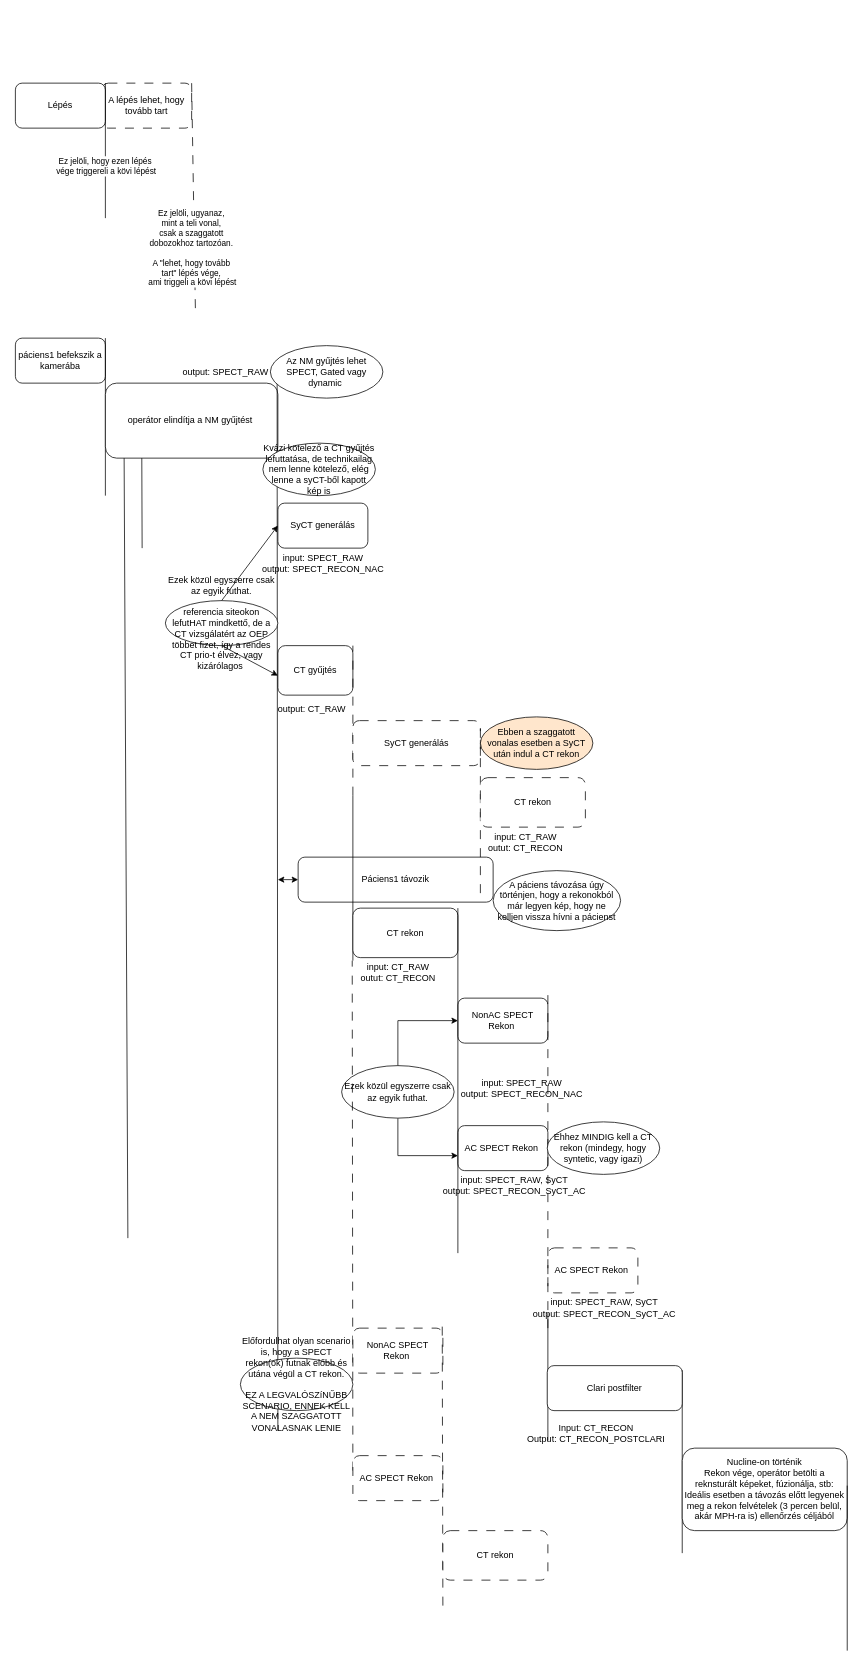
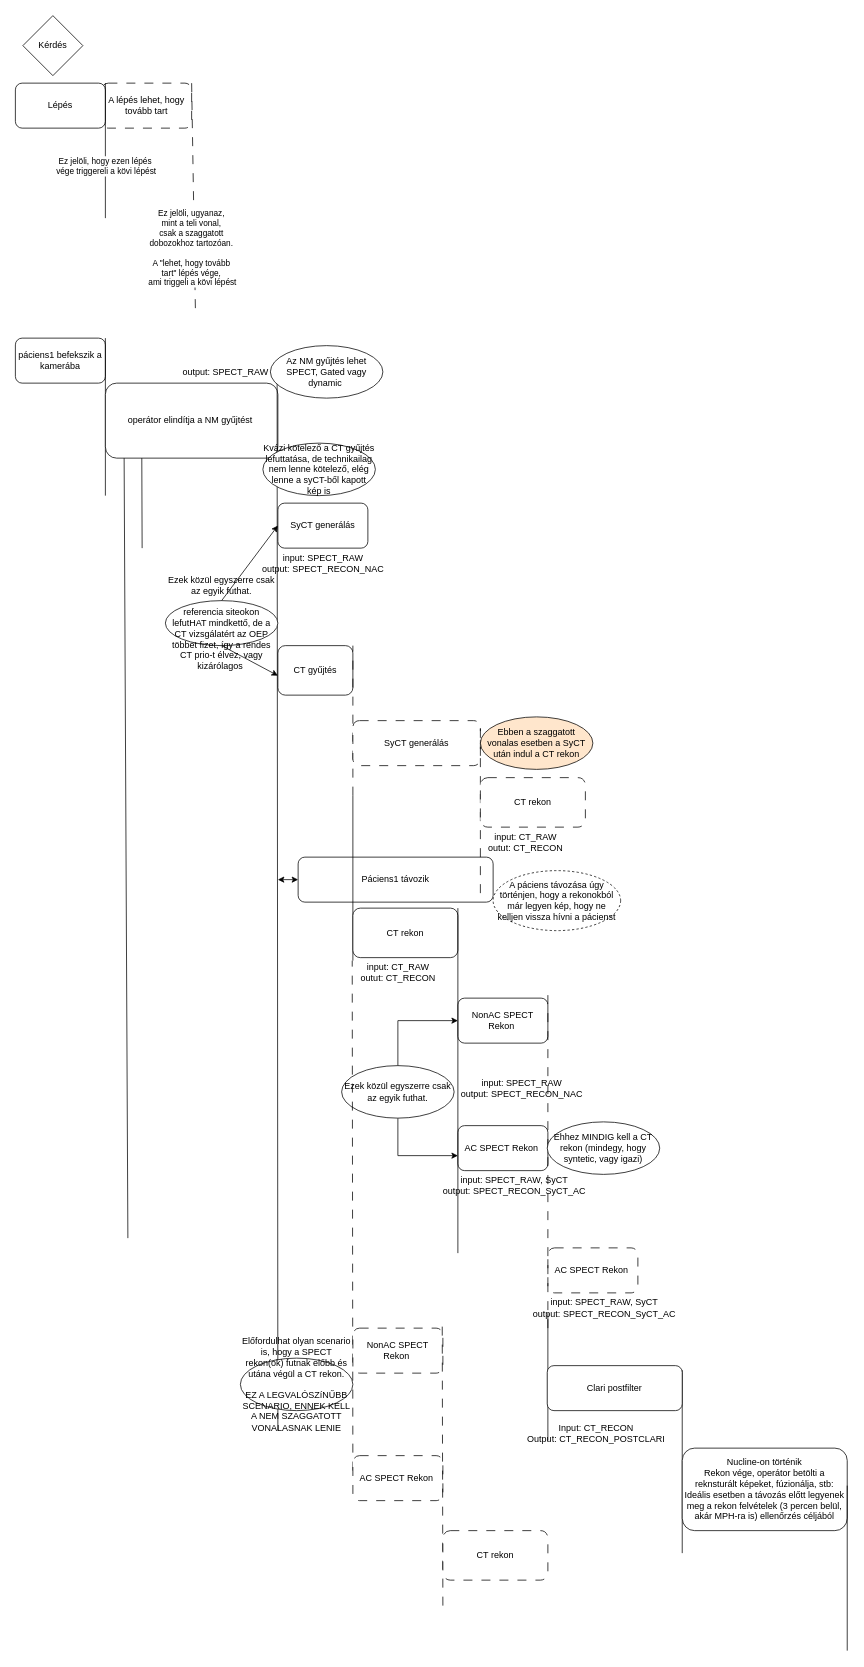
  <mxCell id="0" />
  <mxCell id="1" parent="0" />
  <mxCell id="2" value="páciens1 befekszik a kamerába" style="rounded=1;whiteSpace=wrap;html=1;" parent="1" vertex="1"><mxGeometry x="20" y="450" width="120" height="60" as="geometry" /></mxCell>
  <mxCell id="3" value="" style="endArrow=none;html=1;rounded=0;entryX=1;entryY=0;entryDx=0;entryDy=0;" parent="1" target="2" edge="1"><mxGeometry width="50" height="50" relative="1" as="geometry"><mxPoint x="140" y="660" as="sourcePoint" /><mxPoint x="410" y="620" as="targetPoint" /></mxGeometry></mxCell>
  <mxCell id="4" value="&lt;div&gt;operátor elindítja a&amp;nbsp;NM&amp;nbsp;&lt;span style=&quot;background-color: initial;&quot;&gt;gyűjtést&amp;nbsp;&lt;/span&gt;&lt;/div&gt;" style="rounded=1;whiteSpace=wrap;html=1;" parent="1" vertex="1"><mxGeometry x="140" y="510" width="230" height="100" as="geometry" /></mxCell>
  <mxCell id="5" value="" style="endArrow=none;html=1;rounded=0;" parent="1" edge="1"><mxGeometry width="50" height="50" relative="1" as="geometry"><mxPoint x="189" y="730" as="sourcePoint" /><mxPoint x="188.57" y="610" as="targetPoint" /></mxGeometry></mxCell>
  <mxCell id="6" value="A lépés lehet, hogy tovább tart" style="rounded=1;whiteSpace=wrap;html=1;dashed=1;dashPattern=12 12;" parent="1" vertex="1"><mxGeometry x="135" y="110" width="120" height="60" as="geometry" /></mxCell>
+ <mxCell id="7" value="Kérdés" style="rhombus;whiteSpace=wrap;html=1;" parent="1" vertex="1"><mxGeometry x="30" y="20" width="80" height="80" as="geometry" /></mxCell>
  <mxCell id="8" value="Lépés" style="rounded=1;whiteSpace=wrap;html=1;" parent="1" vertex="1"><mxGeometry x="20" y="110" width="120" height="60" as="geometry" /></mxCell>
  <mxCell id="9" value="" style="endArrow=none;html=1;rounded=0;entryX=1;entryY=0;entryDx=0;entryDy=0;" parent="1" target="8" edge="1"><mxGeometry width="50" height="50" relative="1" as="geometry"><mxPoint x="140" y="290" as="sourcePoint" /><mxPoint x="140" y="220" as="targetPoint" /></mxGeometry></mxCell>
  <mxCell id="10" value="Ez jelöli, hogy ezen lépés&amp;nbsp;&lt;div&gt;vége triggereli a kövi lépést&lt;/div&gt;" style="edgeLabel;html=1;align=center;verticalAlign=middle;resizable=0;points=[];" parent="9" vertex="1" connectable="0"><mxGeometry y="-3" relative="1" as="geometry"><mxPoint x="-3" y="20" as="offset" /></mxGeometry></mxCell>
  <mxCell id="11" value="" style="endArrow=none;html=1;rounded=0;dashed=1;dashPattern=12 12;" parent="1" edge="1"><mxGeometry width="50" height="50" relative="1" as="geometry"><mxPoint x="260" y="410" as="sourcePoint" /><mxPoint x="255" y="110" as="targetPoint" /></mxGeometry></mxCell>
  <mxCell id="12" value="Ez jelöli, ugyanaz,&amp;nbsp;&lt;div&gt;mint a teli vonal,&amp;nbsp;&lt;div&gt;csak a szaggatott&amp;nbsp;&lt;/div&gt;&lt;div&gt;dobozokhoz tartozóan.&amp;nbsp;&lt;/div&gt;&lt;div&gt;&lt;br&gt;&lt;/div&gt;&lt;div&gt;A &quot;lehet, hogy tovább&amp;nbsp;&lt;/div&gt;&lt;div&gt;tart&quot; lépés vége,&amp;nbsp;&lt;/div&gt;&lt;div&gt;ami triggeli a kövi lépést&lt;/div&gt;&lt;/div&gt;" style="edgeLabel;html=1;align=center;verticalAlign=middle;resizable=0;points=[];" parent="11" vertex="1" connectable="0"><mxGeometry y="-3" relative="1" as="geometry"><mxPoint x="-5" y="70" as="offset" /></mxGeometry></mxCell>
  <mxCell id="13" style="edgeStyle=orthogonalEdgeStyle;rounded=0;orthogonalLoop=1;jettySize=auto;html=1;exitX=0;exitY=0.5;exitDx=0;exitDy=0;startArrow=classic;startFill=1;" parent="1" source="14" edge="1"><mxGeometry relative="1" as="geometry"><mxPoint x="370" y="1172.286" as="targetPoint" /></mxGeometry></mxCell>
  <mxCell id="14" value="Páciens1 távozik" style="rounded=1;whiteSpace=wrap;html=1;" parent="1" vertex="1"><mxGeometry x="397" y="1142" width="260" height="60" as="geometry" /></mxCell>
  <mxCell id="15" value="NonAC SPECT Rekon&amp;nbsp;" style="rounded=1;whiteSpace=wrap;html=1;" parent="1" vertex="1"><mxGeometry x="610" y="1330" width="120" height="60" as="geometry" /></mxCell>
  <mxCell id="16" value="" style="endArrow=none;html=1;rounded=0;entryX=1;entryY=0;entryDx=0;entryDy=0;" parent="1" edge="1"><mxGeometry width="50" height="50" relative="1" as="geometry"><mxPoint x="909.13" y="2070" as="sourcePoint" /><mxPoint x="909.13" y="1826" as="targetPoint" /></mxGeometry></mxCell>
  <mxCell id="17" value="&lt;div&gt;Nucline-on történik&lt;/div&gt;Rekon vége, operátor betölti a reknsturált képeket, fúzionálja, stb: Ideális esetben a távozás előtt legyenek meg a rekon felvételek (3 percen belül, akár MPH-ra is) ellenőrzés céljából" style="rounded=1;whiteSpace=wrap;html=1;" parent="1" vertex="1"><mxGeometry x="909.13" y="1930" width="220" height="110" as="geometry" /></mxCell>
  <mxCell id="18" value="" style="endArrow=none;html=1;rounded=0;entryX=1;entryY=0;entryDx=0;entryDy=0;" parent="1" edge="1"><mxGeometry width="50" height="50" relative="1" as="geometry"><mxPoint x="1129.13" y="2200" as="sourcePoint" /><mxPoint x="1129.13" y="1980" as="targetPoint" /></mxGeometry></mxCell>
  <mxCell id="19" value="output: SPECT_RAW" style="text;html=1;align=center;verticalAlign=middle;resizable=0;points=[];autosize=1;strokeColor=none;fillColor=none;" parent="1" vertex="1"><mxGeometry x="230" y="480" width="140" height="30" as="geometry" /></mxCell>
  <mxCell id="20" value="&lt;div&gt;&lt;div&gt;input: SPECT_RAW&lt;/div&gt;&lt;div&gt;output: SPECT_RECON_NAC&lt;/div&gt;&lt;/div&gt;" style="text;html=1;align=center;verticalAlign=middle;resizable=0;points=[];autosize=1;strokeColor=none;fillColor=none;" parent="1" vertex="1"><mxGeometry x="600" y="1430" width="190" height="40" as="geometry" /></mxCell>
  <mxCell id="21" value="CT gyűjtés" style="rounded=1;whiteSpace=wrap;html=1;" parent="1" vertex="1"><mxGeometry x="370" y="860" width="100" height="66" as="geometry" /></mxCell>
- <mxCell id="22" value="&lt;div&gt;output: CT_RAW&lt;/div&gt;" style="text;html=1;align=center;verticalAlign=middle;resizable=0;points=[];autosize=1;strokeColor=none;fillColor=none;" parent="1" vertex="1"><mxGeometry x="360" y="930" width="110" height="30" as="geometry" /></mxCell>
  <mxCell id="23" value="" style="endArrow=none;html=1;rounded=0;entryX=1;entryY=0;entryDx=0;entryDy=0;" parent="1" edge="1"><mxGeometry width="50" height="50" relative="1" as="geometry"><mxPoint x="470" y="1280" as="sourcePoint" /><mxPoint x="470" y="1060" as="targetPoint" /></mxGeometry></mxCell>
  <mxCell id="24" value="CT rekon" style="rounded=1;whiteSpace=wrap;html=1;" parent="1" vertex="1"><mxGeometry x="470" y="1210" width="140" height="66" as="geometry" /></mxCell>
  <mxCell id="25" value="&lt;div&gt;input: CT_RAW&lt;/div&gt;&lt;div&gt;outut: CT_RECON&lt;/div&gt;" style="text;html=1;align=center;verticalAlign=middle;resizable=0;points=[];autosize=1;strokeColor=none;fillColor=none;" parent="1" vertex="1"><mxGeometry x="470" y="1276" width="120" height="40" as="geometry" /></mxCell>
  <mxCell id="26" value="" style="endArrow=none;html=1;rounded=0;entryX=1;entryY=0;entryDx=0;entryDy=0;" parent="1" edge="1"><mxGeometry width="50" height="50" relative="1" as="geometry"><mxPoint x="730" y="1920" as="sourcePoint" /><mxPoint x="730" y="1750" as="targetPoint" /></mxGeometry></mxCell>
  <mxCell id="27" value="&lt;div&gt;Clari postfilter&lt;/div&gt;" style="rounded=1;whiteSpace=wrap;html=1;" parent="1" vertex="1"><mxGeometry x="729.13" y="1820" width="180" height="60" as="geometry" /></mxCell>
  <mxCell id="28" value="&lt;div&gt;Input: CT_RECON&lt;/div&gt;&lt;div&gt;Output: CT_RECON_POSTCLARI&lt;/div&gt;" style="text;html=1;align=center;verticalAlign=middle;resizable=0;points=[];autosize=1;strokeColor=none;fillColor=none;" parent="1" vertex="1"><mxGeometry x="689.13" y="1890" width="210" height="40" as="geometry" /></mxCell>
  <mxCell id="29" value="" style="endArrow=none;html=1;rounded=0;entryX=1;entryY=0;entryDx=0;entryDy=0;" parent="1" edge="1"><mxGeometry width="50" height="50" relative="1" as="geometry"><mxPoint x="370" y="1906.667" as="sourcePoint" /><mxPoint x="369" y="510" as="targetPoint" /></mxGeometry></mxCell>
  <mxCell id="30" value="SyCT generálás" style="rounded=1;whiteSpace=wrap;html=1;" parent="1" vertex="1"><mxGeometry x="370" y="670" width="120" height="60" as="geometry" /></mxCell>
  <mxCell id="31" value="&lt;div&gt;input: SPECT_RAW&lt;/div&gt;&lt;div&gt;output: SPECT_RECON_NAC&lt;/div&gt;" style="text;html=1;align=center;verticalAlign=middle;resizable=0;points=[];autosize=1;strokeColor=none;fillColor=none;" parent="1" vertex="1"><mxGeometry x="335" y="730" width="190" height="40" as="geometry" /></mxCell>
  <mxCell id="32" value="AC SPECT Rekon&amp;nbsp;" style="rounded=1;whiteSpace=wrap;html=1;" parent="1" vertex="1"><mxGeometry x="610" y="1500" width="120" height="60" as="geometry" /></mxCell>
  <mxCell id="33" value="&lt;div&gt;&lt;div&gt;input: SPECT_RAW, SyCT&lt;/div&gt;&lt;div&gt;output: SPECT_RECON_SyCT_AC&lt;/div&gt;&lt;/div&gt;" style="text;html=1;align=center;verticalAlign=middle;resizable=0;points=[];autosize=1;strokeColor=none;fillColor=none;" parent="1" vertex="1"><mxGeometry x="580" y="1560" width="210" height="40" as="geometry" /></mxCell>
  <mxCell id="34" value="" style="endArrow=none;html=1;rounded=0;" parent="1" edge="1"><mxGeometry width="50" height="50" relative="1" as="geometry"><mxPoint x="170" y="1650" as="sourcePoint" /><mxPoint x="165" y="610" as="targetPoint" /></mxGeometry></mxCell>
  <mxCell id="35" value="Kvázi kötelező a CT gyűjtés lefuttatása, de technikailag nem lenne kötelező, elég lenne a syCT-ből kapott kép is" style="ellipse;whiteSpace=wrap;html=1;" parent="1" vertex="1"><mxGeometry x="350" y="590" width="150" height="70" as="geometry" /></mxCell>
  <mxCell id="36" value="Ezek közül egyszerre csak az egyik futhat.&lt;div&gt;&lt;br&gt;&lt;div&gt;referencia siteokon lefutHAT mindkettő, de a CT vizsgálatért az OEP többet fizet, így a rendes CT prio-t élvez, vagy kizárólagos&amp;nbsp;&lt;/div&gt;&lt;/div&gt;" style="ellipse;whiteSpace=wrap;html=1;" parent="1" vertex="1"><mxGeometry x="220" y="800" width="150" height="60" as="geometry" /></mxCell>
  <mxCell id="37" value="" style="edgeStyle=none;orthogonalLoop=1;jettySize=auto;html=1;rounded=0;exitX=0.5;exitY=0;exitDx=0;exitDy=0;entryX=0;entryY=0.5;entryDx=0;entryDy=0;" parent="1" source="36" target="30" edge="1"><mxGeometry width="100" relative="1" as="geometry"><mxPoint x="230" y="770" as="sourcePoint" /><mxPoint x="330" y="770" as="targetPoint" /><Array as="points" /></mxGeometry></mxCell>
  <mxCell id="38" value="" style="edgeStyle=none;orthogonalLoop=1;jettySize=auto;html=1;rounded=0;exitX=0.5;exitY=1;exitDx=0;exitDy=0;" parent="1" source="36" edge="1"><mxGeometry width="100" relative="1" as="geometry"><mxPoint x="220" y="920" as="sourcePoint" /><mxPoint x="370" y="900" as="targetPoint" /><Array as="points" /></mxGeometry></mxCell>
  <mxCell id="39" value="" style="endArrow=none;html=1;rounded=0;dashed=1;dashPattern=12 12;" parent="1" edge="1"><mxGeometry width="50" height="50" relative="1" as="geometry"><mxPoint x="470" y="1060" as="sourcePoint" /><mxPoint x="470" y="860" as="targetPoint" /></mxGeometry></mxCell>
  <mxCell id="40" value="SyCT generálás" style="rounded=1;whiteSpace=wrap;html=1;dashed=1;dashPattern=12 12;" parent="1" vertex="1"><mxGeometry x="470" y="960" width="170" height="60" as="geometry" /></mxCell>
  <mxCell id="41" value="" style="endArrow=none;html=1;rounded=0;entryX=1;entryY=0;entryDx=0;entryDy=0;dashed=1;dashPattern=12 12;" parent="1" edge="1"><mxGeometry width="50" height="50" relative="1" as="geometry"><mxPoint x="640" y="1190" as="sourcePoint" /><mxPoint x="640" y="970" as="targetPoint" /></mxGeometry></mxCell>
  <mxCell id="42" value="CT rekon" style="rounded=1;whiteSpace=wrap;html=1;dashed=1;dashPattern=12 12;" parent="1" vertex="1"><mxGeometry x="640" y="1036" width="140" height="66" as="geometry" /></mxCell>
  <mxCell id="43" value="&lt;div&gt;input: CT_RAW&lt;/div&gt;&lt;div&gt;outut: CT_RECON&lt;/div&gt;" style="text;html=1;align=center;verticalAlign=middle;resizable=0;points=[];autosize=1;strokeColor=none;fillColor=none;" parent="1" vertex="1"><mxGeometry x="640" y="1102" width="120" height="40" as="geometry" /></mxCell>
  <mxCell id="44" value="Ebben a szaggatott vonalas esetben a SyCT után indul a CT rekon" style="ellipse;whiteSpace=wrap;html=1;fillColor=#ffe6cc;" parent="1" vertex="1"><mxGeometry x="640" y="955" width="150" height="70" as="geometry" /></mxCell>
  <mxCell id="45" value="" style="endArrow=none;html=1;rounded=0;entryX=1;entryY=0;entryDx=0;entryDy=0;" parent="1" edge="1"><mxGeometry width="50" height="50" relative="1" as="geometry"><mxPoint x="610" y="1670" as="sourcePoint" /><mxPoint x="610" y="1210" as="targetPoint" /></mxGeometry></mxCell>
  <mxCell id="46" style="edgeStyle=orthogonalEdgeStyle;rounded=0;orthogonalLoop=1;jettySize=auto;html=1;" parent="1" source="48" edge="1"><mxGeometry relative="1" as="geometry"><mxPoint x="610" y="1360" as="targetPoint" /><Array as="points"><mxPoint x="530" y="1360" /></Array></mxGeometry></mxCell>
  <mxCell id="47" style="edgeStyle=orthogonalEdgeStyle;rounded=0;orthogonalLoop=1;jettySize=auto;html=1;" parent="1" source="48" edge="1"><mxGeometry relative="1" as="geometry"><mxPoint x="610" y="1540" as="targetPoint" /><Array as="points"><mxPoint x="530" y="1540" /></Array></mxGeometry></mxCell>
  <mxCell id="48" value="Ezek közül egyszerre csak az egyik futhat." style="ellipse;whiteSpace=wrap;html=1;" parent="1" vertex="1"><mxGeometry x="455" y="1420" width="150" height="70" as="geometry" /></mxCell>
  <mxCell id="49" value="AC SPECT Rekon&amp;nbsp;" style="rounded=1;whiteSpace=wrap;html=1;dashed=1;dashPattern=12 12;" parent="1" vertex="1"><mxGeometry x="730" y="1663" width="120" height="60" as="geometry" /></mxCell>
  <mxCell id="50" value="&lt;div&gt;&lt;div&gt;input: SPECT_RAW, SyCT&lt;/div&gt;&lt;div&gt;output: SPECT_RECON_SyCT_AC&lt;/div&gt;&lt;/div&gt;" style="text;html=1;align=center;verticalAlign=middle;resizable=0;points=[];autosize=1;strokeColor=none;fillColor=none;" parent="1" vertex="1"><mxGeometry x="700" y="1723" width="210" height="40" as="geometry" /></mxCell>
  <mxCell id="51" value="" style="endArrow=none;html=1;rounded=0;entryX=1;entryY=0;entryDx=0;entryDy=0;dashed=1;dashPattern=12 12;" parent="1" edge="1"><mxGeometry width="50" height="50" relative="1" as="geometry"><mxPoint x="730" y="1770" as="sourcePoint" /><mxPoint x="730" y="1320" as="targetPoint" /></mxGeometry></mxCell>
  <mxCell id="52" value="Előfordulhat olyan scenario is, hogy a SPECT rekon(ok) futnak előbb és utána végül a CT rekon.&lt;div&gt;&lt;br&gt;&lt;/div&gt;&lt;div&gt;EZ A LEGVALÓSZíNŰBB SCENARIO, ENNEK KELL A NEM SZAGGATOTT VONALASNAK LENIE&lt;/div&gt;" style="ellipse;whiteSpace=wrap;html=1;" parent="1" vertex="1"><mxGeometry x="320" y="1810" width="150" height="70" as="geometry" /></mxCell>
  <mxCell id="53" value="" style="endArrow=none;html=1;rounded=0;entryX=1;entryY=0;entryDx=0;entryDy=0;dashed=1;dashPattern=12 12;" parent="1" edge="1"><mxGeometry width="50" height="50" relative="1" as="geometry"><mxPoint x="470" y="1960" as="sourcePoint" /><mxPoint x="469.13" y="1280" as="targetPoint" /></mxGeometry></mxCell>
  <mxCell id="54" value="NonAC SPECT Rekon&amp;nbsp;" style="rounded=1;whiteSpace=wrap;html=1;dashed=1;dashPattern=12 12;" parent="1" vertex="1"><mxGeometry x="470" y="1770" width="120" height="60" as="geometry" /></mxCell>
  <mxCell id="55" value="AC SPECT Rekon&amp;nbsp;" style="rounded=1;whiteSpace=wrap;html=1;dashed=1;dashPattern=12 12;" parent="1" vertex="1"><mxGeometry x="470" y="1940" width="120" height="60" as="geometry" /></mxCell>
  <mxCell id="56" value="" style="endArrow=none;html=1;rounded=0;entryX=1;entryY=0;entryDx=0;entryDy=0;dashed=1;dashPattern=12 12;" parent="1" edge="1"><mxGeometry width="50" height="50" relative="1" as="geometry"><mxPoint x="590" y="2140" as="sourcePoint" /><mxPoint x="589.13" y="1760" as="targetPoint" /></mxGeometry></mxCell>
  <mxCell id="57" value="CT rekon" style="rounded=1;whiteSpace=wrap;html=1;dashed=1;dashPattern=12 12;" parent="1" vertex="1"><mxGeometry x="590" y="2040" width="140" height="66" as="geometry" /></mxCell>
- <mxCell id="58" value="A páciens távozása úgy történjen, hogy a rekonokból már legyen kép, hogy ne kelljen vissza hívni a pácienst" style="ellipse;whiteSpace=wrap;html=1;" parent="1" vertex="1"><mxGeometry x="657" y="1160" width="170" height="80" as="geometry" /></mxCell>
+ <mxCell id="58" value="A páciens távozása úgy történjen, hogy a rekonokból már legyen kép, hogy ne kelljen vissza hívni a pácienst" style="ellipse;whiteSpace=wrap;html=1;dashed=1;" parent="1" vertex="1"><mxGeometry x="657" y="1160" width="170" height="80" as="geometry" /></mxCell>
  <mxCell id="59" value="Ehhez MINDIG kell a CT rekon (mindegy, hogy syntetic, vagy igazi)" style="ellipse;whiteSpace=wrap;html=1;" vertex="1" parent="1"><mxGeometry x="729.13" y="1495" width="150" height="70" as="geometry" /></mxCell>
  <mxCell id="60" value="Az NM gyűjtés lehet SPECT, Gated vagy dynamic&amp;nbsp;" style="ellipse;whiteSpace=wrap;html=1;" vertex="1" parent="1"><mxGeometry x="360" y="460" width="150" height="70" as="geometry" /></mxCell>
